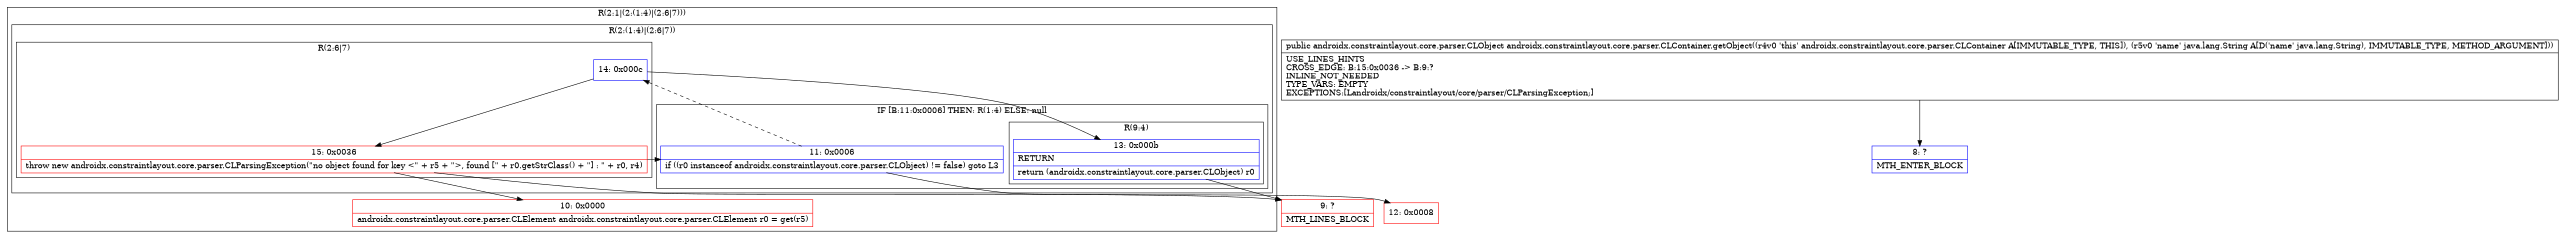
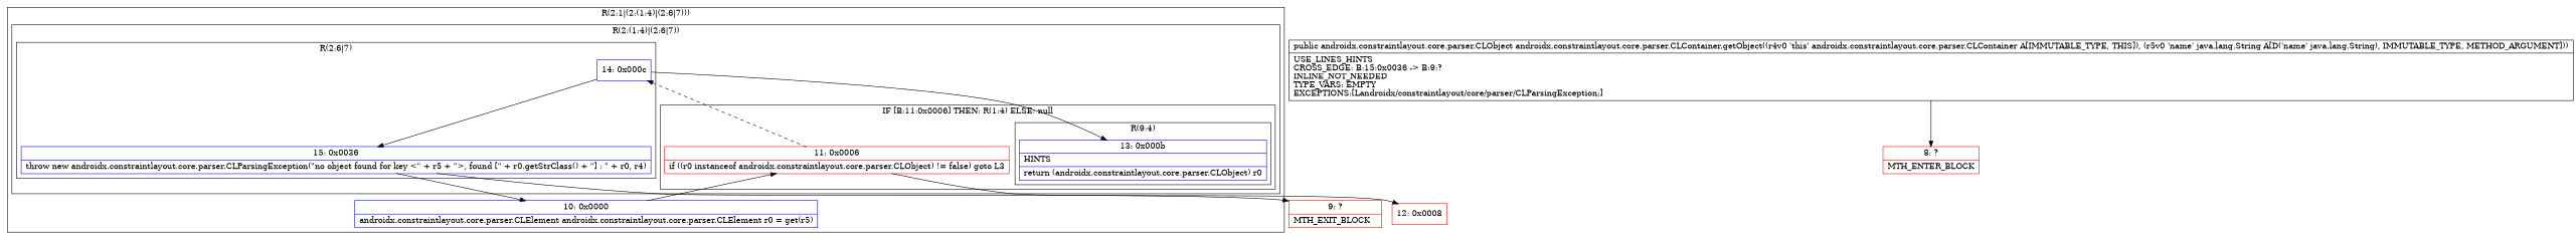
  digraph {
    node [color=blue shape=record]
-   n1 [label="{13\:\ 0x000b|RETURN\l|return (androidx.constraintlayout.core.parser.CLObject) r0\l}"]
-   n2 [label="{11\:\ 0x0006|if ((r0 instanceof androidx.constraintlayout.core.parser.CLObject) != false) goto L3\l}"]
+   n1 [label="{13\:\ 0x000b|HINTS\l|return (androidx.constraintlayout.core.parser.CLObject) r0\l}"]
+   n2 [color=red label="{11\:\ 0x0006|if ((r0 instanceof androidx.constraintlayout.core.parser.CLObject) != false) goto L3\l}"]
    n3 [label="{14\:\ 0x000c}"]
-   n4 [color=red label="{15\:\ 0x0036|throw new androidx.constraintlayout.core.parser.CLParsingException(\"no object found for key \<\" + r5 + \"\>, found [\" + r0.getStrClass() + \"] : \" + r0, r4)\l}"]
-   n5 [color=red label="{10\:\ 0x0000|androidx.constraintlayout.core.parser.CLElement androidx.constraintlayout.core.parser.CLElement r0 = get(r5)\l}"]
-   n6 [color=red label="{9\:\ ?|MTH_LINES_BLOCK\l}"]
+   n4 [label="{15\:\ 0x0036|throw new androidx.constraintlayout.core.parser.CLParsingException(\"no object found for key \<\" + r5 + \"\>, found [\" + r0.getStrClass() + \"] : \" + r0, r4)\l}"]
+   n5 [label="{10\:\ 0x0000|androidx.constraintlayout.core.parser.CLElement androidx.constraintlayout.core.parser.CLElement r0 = get(r5)\l}"]
+   n6 [color=red label="{9\:\ ?|MTH_EXIT_BLOCK\l}"]
    n7 [color=red label="{12\:\ 0x0008}"]
-   n8 [label="{8\:\ ?|MTH_ENTER_BLOCK\l}"]
+   n8 [color=red label="{8\:\ ?|MTH_ENTER_BLOCK\l}"]
    n9 [label="{public androidx.constraintlayout.core.parser.CLObject androidx.constraintlayout.core.parser.CLContainer.getObject((r4v0 'this' androidx.constraintlayout.core.parser.CLContainer A[IMMUTABLE_TYPE, THIS]), (r5v0 'name' java.lang.String A[D('name' java.lang.String), IMMUTABLE_TYPE, METHOD_ARGUMENT]))  | USE_LINES_HINTS\lCROSS_EDGE: B:15:0x0036 \-\> B:9:?\lINLINE_NOT_NEEDED\lTYPE_VARS: EMPTY\lEXCEPTIONS:[Landroidx\/constraintlayout\/core\/parser\/CLParsingException;]\l}" color=""]
    subgraph cluster_1 {
      label="R(2:1|(2:(1:4)|(2:6|7)))"
      n5
      subgraph cluster_2 {
        label="R(2:(1:4)|(2:6|7))"
        subgraph cluster_3 {
          label="IF [B:11:0x0006] THEN: R(1:4) ELSE: null"
          n2
          subgraph cluster_4 {
            label="R(9:4)"
            n1
          }
        }
        subgraph cluster_5 {
          label="R(2:6|7)"
          n3
          n4
        }
      }
    }
-   n1 -> n6
    n2 -> n3 [style=dashed]
    n2 -> n7
    n3 -> n1
    n3 -> n4
    n4 -> n5
    n4 -> n6
-   n4 -> n2
+   n5 -> n2
    n9 -> n8
  }
